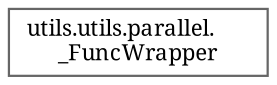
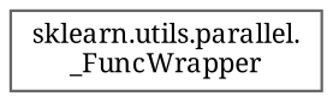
  digraph {
    rankdir=TB
    fontname="Noto Serif"
-   n1 [color=grey40 fillcolor=white fontname="Noto Serif" fontsize=10 height=0.2 label="utils.utils.parallel.\l_FuncWrapper" shape=box style=filled width=0.4]
+   n1 [color=grey40 fillcolor=white fontname="Noto Serif" fontsize=10 height=0.2 label="sklearn.utils.parallel.\l_FuncWrapper" shape=box style=filled width=0.4]
  }
